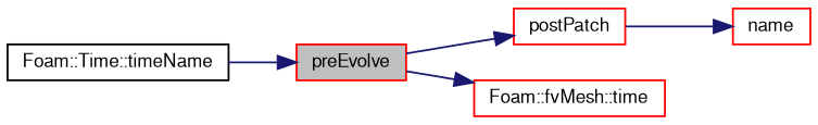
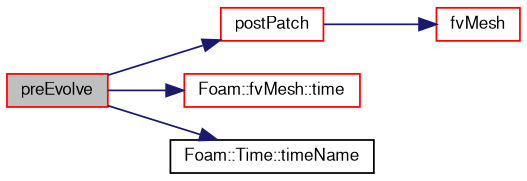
  digraph {
    rankdir=LR
    node [color=red fontname=FreeSans fontsize=10 shape=record]
    edge [color=midnightblue fontname=FreeSans fontsize=10 labelfontname=FreeSans labelfontsize=10 style=solid]
    n1 [fillcolor=grey75 fontcolor=black height=0.2 label=preEvolve style=filled width=0.4]
    n2 [height=0.2 label=postPatch width=0.4]
    n3 [height=0.2 label="Foam::fvMesh::time" width=0.4]
    n4 [color=black height=0.2 label="Foam::Time::timeName" width=0.4]
-   n5 [height=0.2 label=name width=0.4]
+   n5 [height=0.2 label=fvMesh width=0.4]
    n1 -> n2
    n1 -> n3
-   n4 -> n1
+   n1 -> n4
    n2 -> n5
  }
